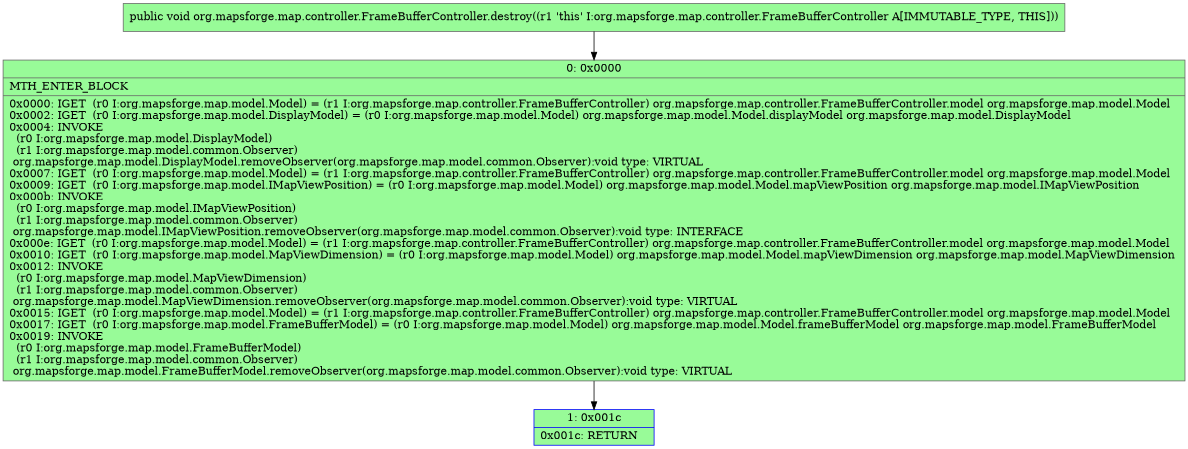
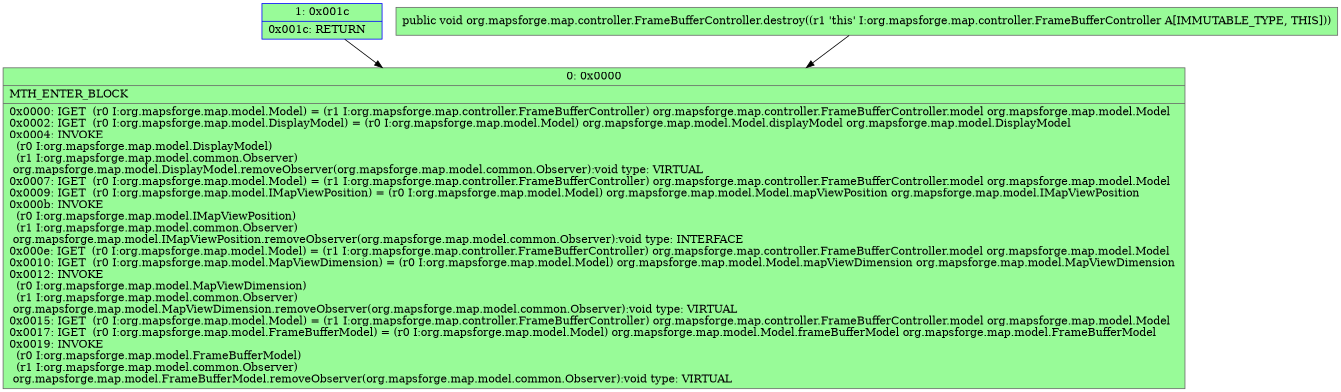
  digraph {
    node [shape=record style=filled fillcolor=palegreen color=gray40]
    n1 [label="{0\:\ 0x0000|MTH_ENTER_BLOCK\l|0x0000: IGET  (r0 I:org.mapsforge.map.model.Model) = (r1 I:org.mapsforge.map.controller.FrameBufferController) org.mapsforge.map.controller.FrameBufferController.model org.mapsforge.map.model.Model \l0x0002: IGET  (r0 I:org.mapsforge.map.model.DisplayModel) = (r0 I:org.mapsforge.map.model.Model) org.mapsforge.map.model.Model.displayModel org.mapsforge.map.model.DisplayModel \l0x0004: INVOKE  \l  (r0 I:org.mapsforge.map.model.DisplayModel)\l  (r1 I:org.mapsforge.map.model.common.Observer)\l org.mapsforge.map.model.DisplayModel.removeObserver(org.mapsforge.map.model.common.Observer):void type: VIRTUAL \l0x0007: IGET  (r0 I:org.mapsforge.map.model.Model) = (r1 I:org.mapsforge.map.controller.FrameBufferController) org.mapsforge.map.controller.FrameBufferController.model org.mapsforge.map.model.Model \l0x0009: IGET  (r0 I:org.mapsforge.map.model.IMapViewPosition) = (r0 I:org.mapsforge.map.model.Model) org.mapsforge.map.model.Model.mapViewPosition org.mapsforge.map.model.IMapViewPosition \l0x000b: INVOKE  \l  (r0 I:org.mapsforge.map.model.IMapViewPosition)\l  (r1 I:org.mapsforge.map.model.common.Observer)\l org.mapsforge.map.model.IMapViewPosition.removeObserver(org.mapsforge.map.model.common.Observer):void type: INTERFACE \l0x000e: IGET  (r0 I:org.mapsforge.map.model.Model) = (r1 I:org.mapsforge.map.controller.FrameBufferController) org.mapsforge.map.controller.FrameBufferController.model org.mapsforge.map.model.Model \l0x0010: IGET  (r0 I:org.mapsforge.map.model.MapViewDimension) = (r0 I:org.mapsforge.map.model.Model) org.mapsforge.map.model.Model.mapViewDimension org.mapsforge.map.model.MapViewDimension \l0x0012: INVOKE  \l  (r0 I:org.mapsforge.map.model.MapViewDimension)\l  (r1 I:org.mapsforge.map.model.common.Observer)\l org.mapsforge.map.model.MapViewDimension.removeObserver(org.mapsforge.map.model.common.Observer):void type: VIRTUAL \l0x0015: IGET  (r0 I:org.mapsforge.map.model.Model) = (r1 I:org.mapsforge.map.controller.FrameBufferController) org.mapsforge.map.controller.FrameBufferController.model org.mapsforge.map.model.Model \l0x0017: IGET  (r0 I:org.mapsforge.map.model.FrameBufferModel) = (r0 I:org.mapsforge.map.model.Model) org.mapsforge.map.model.Model.frameBufferModel org.mapsforge.map.model.FrameBufferModel \l0x0019: INVOKE  \l  (r0 I:org.mapsforge.map.model.FrameBufferModel)\l  (r1 I:org.mapsforge.map.model.common.Observer)\l org.mapsforge.map.model.FrameBufferModel.removeObserver(org.mapsforge.map.model.common.Observer):void type: VIRTUAL \l}"]
    n2 [label="{1\:\ 0x001c|0x001c: RETURN   \l}" color=blue]
    n3 [label="{public void org.mapsforge.map.controller.FrameBufferController.destroy((r1 'this' I:org.mapsforge.map.controller.FrameBufferController A[IMMUTABLE_TYPE, THIS])) }"]
-   n1 -> n2
+   n2 -> n1
    n3 -> n1
  }
